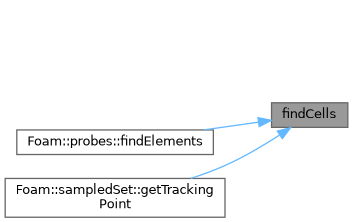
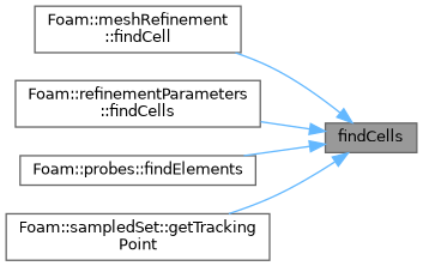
  digraph {
    rankdir=RL
    node [color=grey40 fillcolor=white fontname=Helvetica fontsize=10 shape=box style=filled]
    edge [color=steelblue1 dir=back fontname=Helvetica fontsize=10 labelfontname=Helvetica labelfontsize=10 style=solid]
    n1 [color=gray40 fillcolor=grey60 fontcolor=black height=0.2 label=findCells width=0.4]
+   n2 [height=0.2 label="Foam::meshRefinement\l::findCell" width=0.4]
+   n3 [height=0.2 label="Foam::refinementParameters\l::findCells" width=0.4]
    n4 [height=0.2 label="Foam::probes::findElements" width=0.4]
    n5 [height=0.2 label="Foam::sampledSet::getTracking\lPoint" width=0.4]
+   n1 -> n2
+   n1 -> n3
    n1 -> n4
    n1 -> n5
  }
